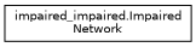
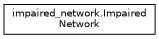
  digraph {
    rankdir=LR
-   n1 [color=black fillcolor=white fontname=Helvetica fontsize=10 height=0.2 label="impaired_impaired.Impaired\lNetwork" shape=record style=filled width=0.4]
+   n1 [color=black fillcolor=white fontname=Helvetica fontsize=10 height=0.2 label="impaired_network.Impaired\lNetwork" shape=record style=filled width=0.4]
  }
